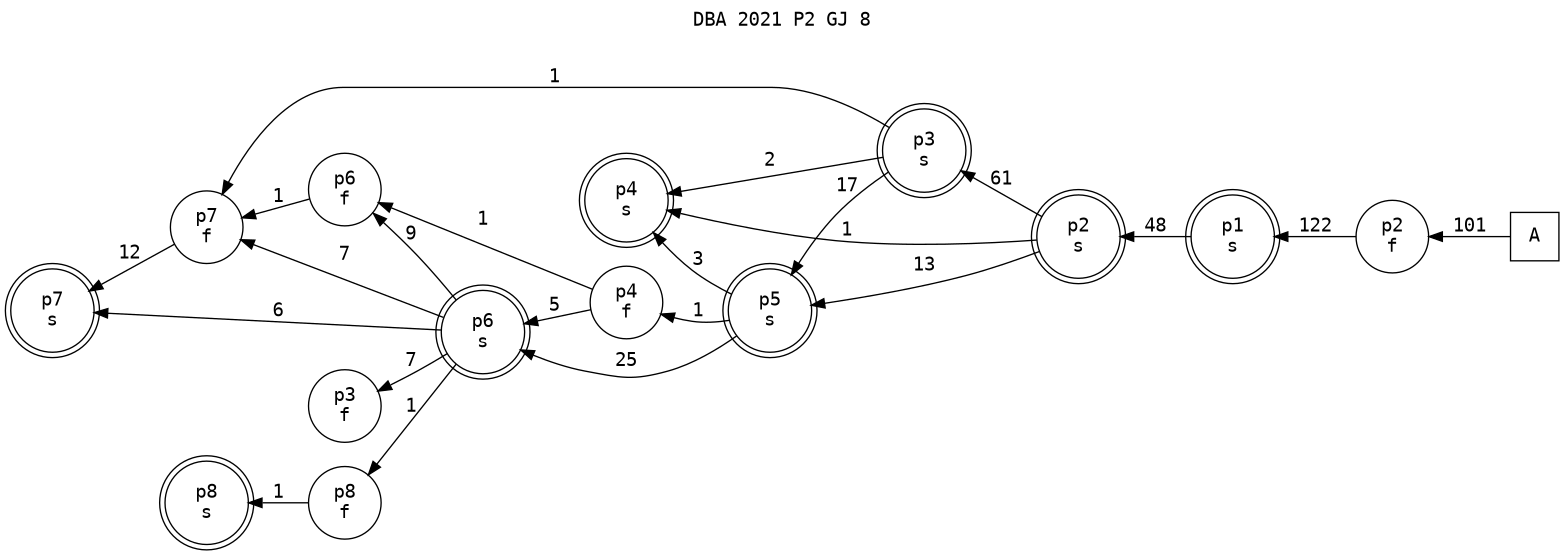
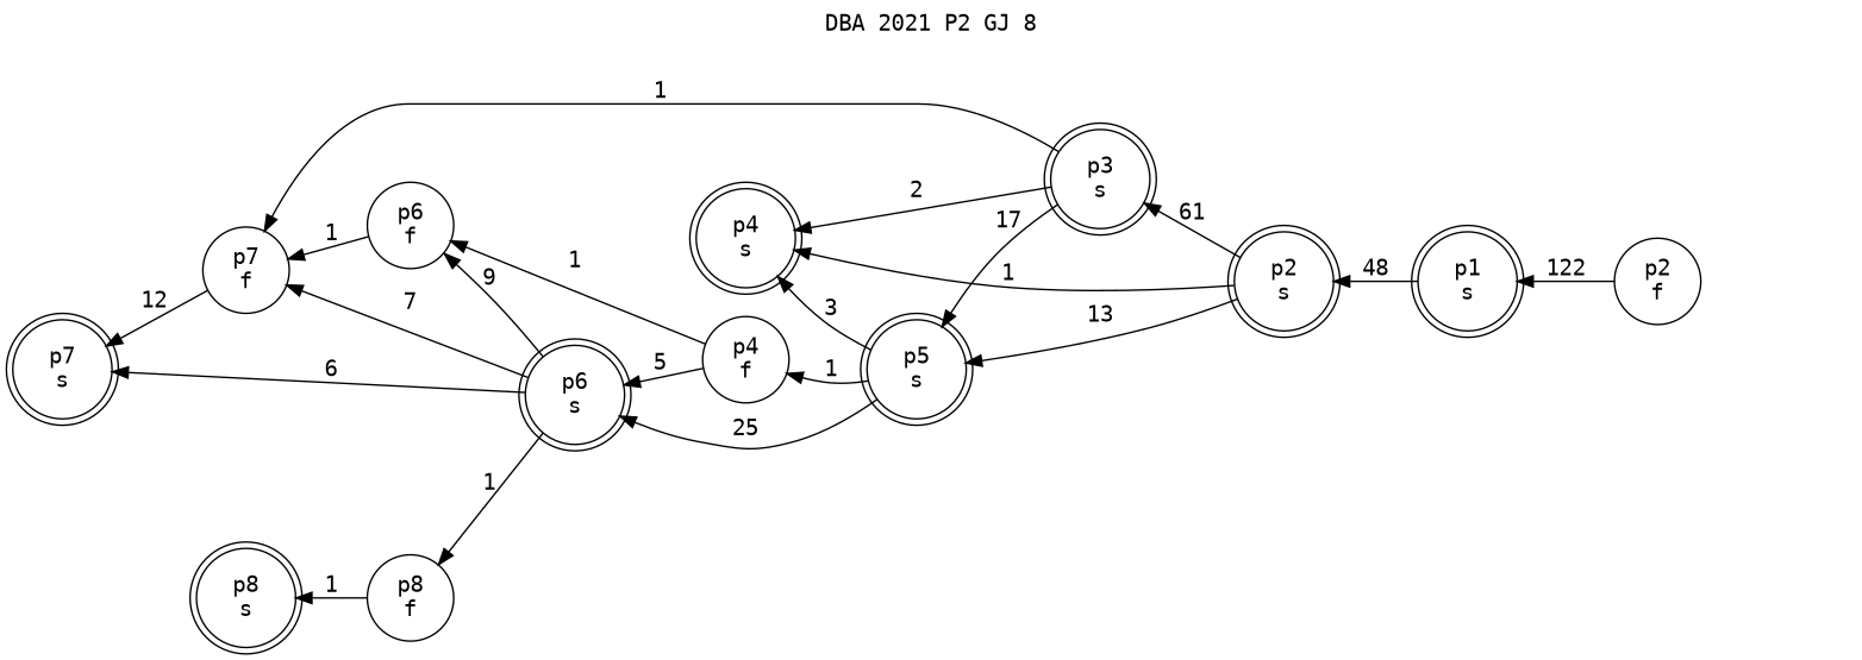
  digraph {
    fontname="DejaVu Sans Mono"
    label=" DBA 2021 P2 GJ 8 "
    labelloc=tl
    rankdir=RL
    node [fontname="DejaVu Sans Mono" shape=doublecircle]
    edge [fontname="DejaVu Sans Mono"]
-   n1 [label=A shape=square]
    n2 [label="p2\nf" shape=circle]
    n3 [label="p1\ns"]
    n4 [label="p2\ns"]
    n5 [label="p3\ns"]
    n6 [label="p5\ns"]
    n7 [label="p4\ns"]
    n8 [label="p7\nf" shape=circle]
    n9 [label="p6\ns"]
    n10 [label="p4\nf" shape=circle]
    n11 [label="p7\ns"]
    n12 [label="p6\nf" shape=circle]
-   n13 [label="p3\nf" shape=circle]
    n14 [label="p8\nf" shape=circle]
    n15 [label="p8\ns"]
-   n1 -> n2 [label=101]
    n2 -> n3 [label=122]
    n3 -> n4 [label=48]
    n4 -> n5 [label=61]
    n4 -> n6 [label=13]
    n4 -> n7 [label=1]
    n5 -> n6 [label=17]
    n5 -> n7 [label=2]
    n5 -> n8 [label=1]
    n6 -> n7 [label=3]
    n6 -> n9 [label=25]
    n6 -> n10 [label=1]
    n8 -> n11 [label=12]
    n9 -> n8 [label=7]
    n9 -> n11 [label=6]
    n9 -> n12 [label=9]
-   n9 -> n13 [label=7]
    n9 -> n14 [label=1]
    n10 -> n9 [label=5]
    n10 -> n12 [label=1]
    n12 -> n8 [label=1]
    n14 -> n15 [label=1]
  }
